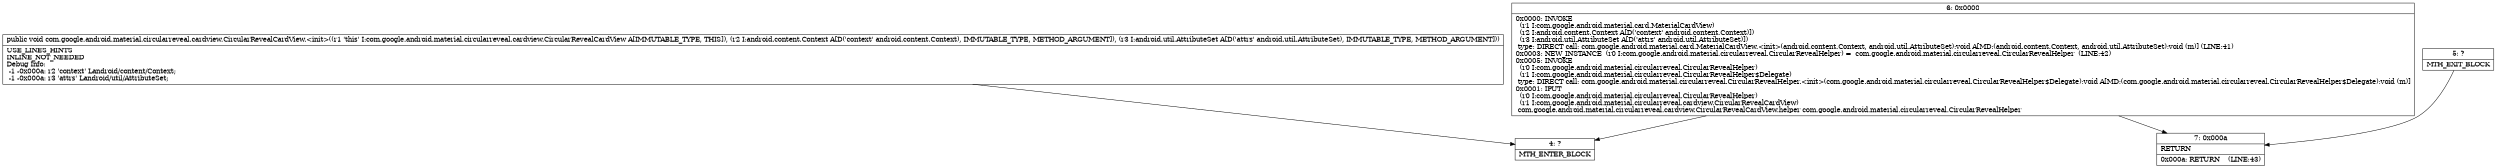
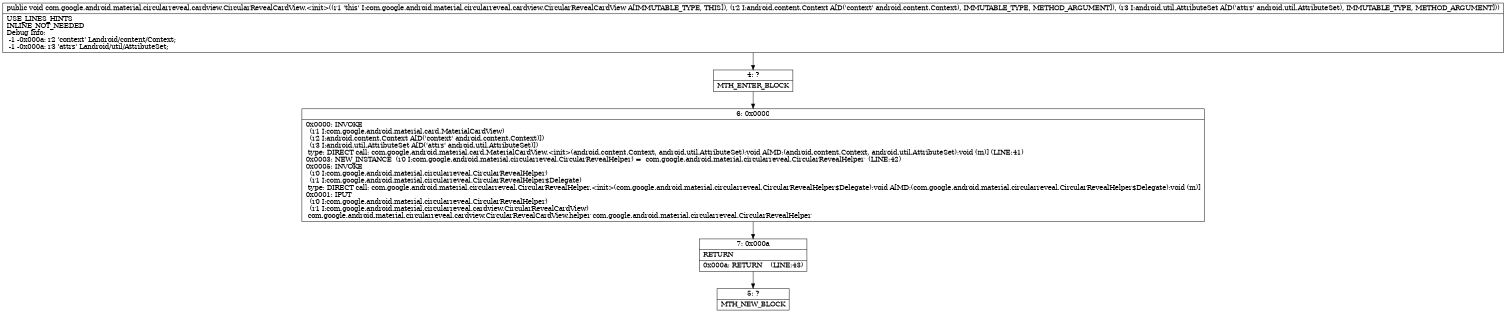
  digraph {
    node [shape=record]
    n1 [label="{4\:\ ?|MTH_ENTER_BLOCK\l}"]
    n2 [label="{6\:\ 0x0000|0x0000: INVOKE  \l  (r1 I:com.google.android.material.card.MaterialCardView)\l  (r2 I:android.content.Context A[D('context' android.content.Context)])\l  (r3 I:android.util.AttributeSet A[D('attrs' android.util.AttributeSet)])\l type: DIRECT call: com.google.android.material.card.MaterialCardView.\<init\>(android.content.Context, android.util.AttributeSet):void A[MD:(android.content.Context, android.util.AttributeSet):void (m)] (LINE:41)\l0x0003: NEW_INSTANCE  (r0 I:com.google.android.material.circularreveal.CircularRevealHelper) =  com.google.android.material.circularreveal.CircularRevealHelper  (LINE:42)\l0x0005: INVOKE  \l  (r0 I:com.google.android.material.circularreveal.CircularRevealHelper)\l  (r1 I:com.google.android.material.circularreveal.CircularRevealHelper$Delegate)\l type: DIRECT call: com.google.android.material.circularreveal.CircularRevealHelper.\<init\>(com.google.android.material.circularreveal.CircularRevealHelper$Delegate):void A[MD:(com.google.android.material.circularreveal.CircularRevealHelper$Delegate):void (m)]\l0x0001: IPUT  \l  (r0 I:com.google.android.material.circularreveal.CircularRevealHelper)\l  (r1 I:com.google.android.material.circularreveal.cardview.CircularRevealCardView)\l com.google.android.material.circularreveal.cardview.CircularRevealCardView.helper com.google.android.material.circularreveal.CircularRevealHelper \l}"]
    n3 [label="{7\:\ 0x000a|RETURN\l|0x000a: RETURN    (LINE:43)\l}"]
-   n4 [label="{5\:\ ?|MTH_EXIT_BLOCK\l}"]
+   n4 [label="{5\:\ ?|MTH_NEW_BLOCK\l}"]
    n5 [label="{public void com.google.android.material.circularreveal.cardview.CircularRevealCardView.\<init\>((r1 'this' I:com.google.android.material.circularreveal.cardview.CircularRevealCardView A[IMMUTABLE_TYPE, THIS]), (r2 I:android.content.Context A[D('context' android.content.Context), IMMUTABLE_TYPE, METHOD_ARGUMENT]), (r3 I:android.util.AttributeSet A[D('attrs' android.util.AttributeSet), IMMUTABLE_TYPE, METHOD_ARGUMENT]))  | USE_LINES_HINTS\lINLINE_NOT_NEEDED\lDebug Info:\l  \-1 \-0x000a: r2 'context' Landroid\/content\/Context;\l  \-1 \-0x000a: r3 'attrs' Landroid\/util\/AttributeSet;\l}"]
-   n2 -> n1
+   n1 -> n2
    n2 -> n3
-   n4 -> n3
+   n3 -> n4
    n5 -> n1
  }
